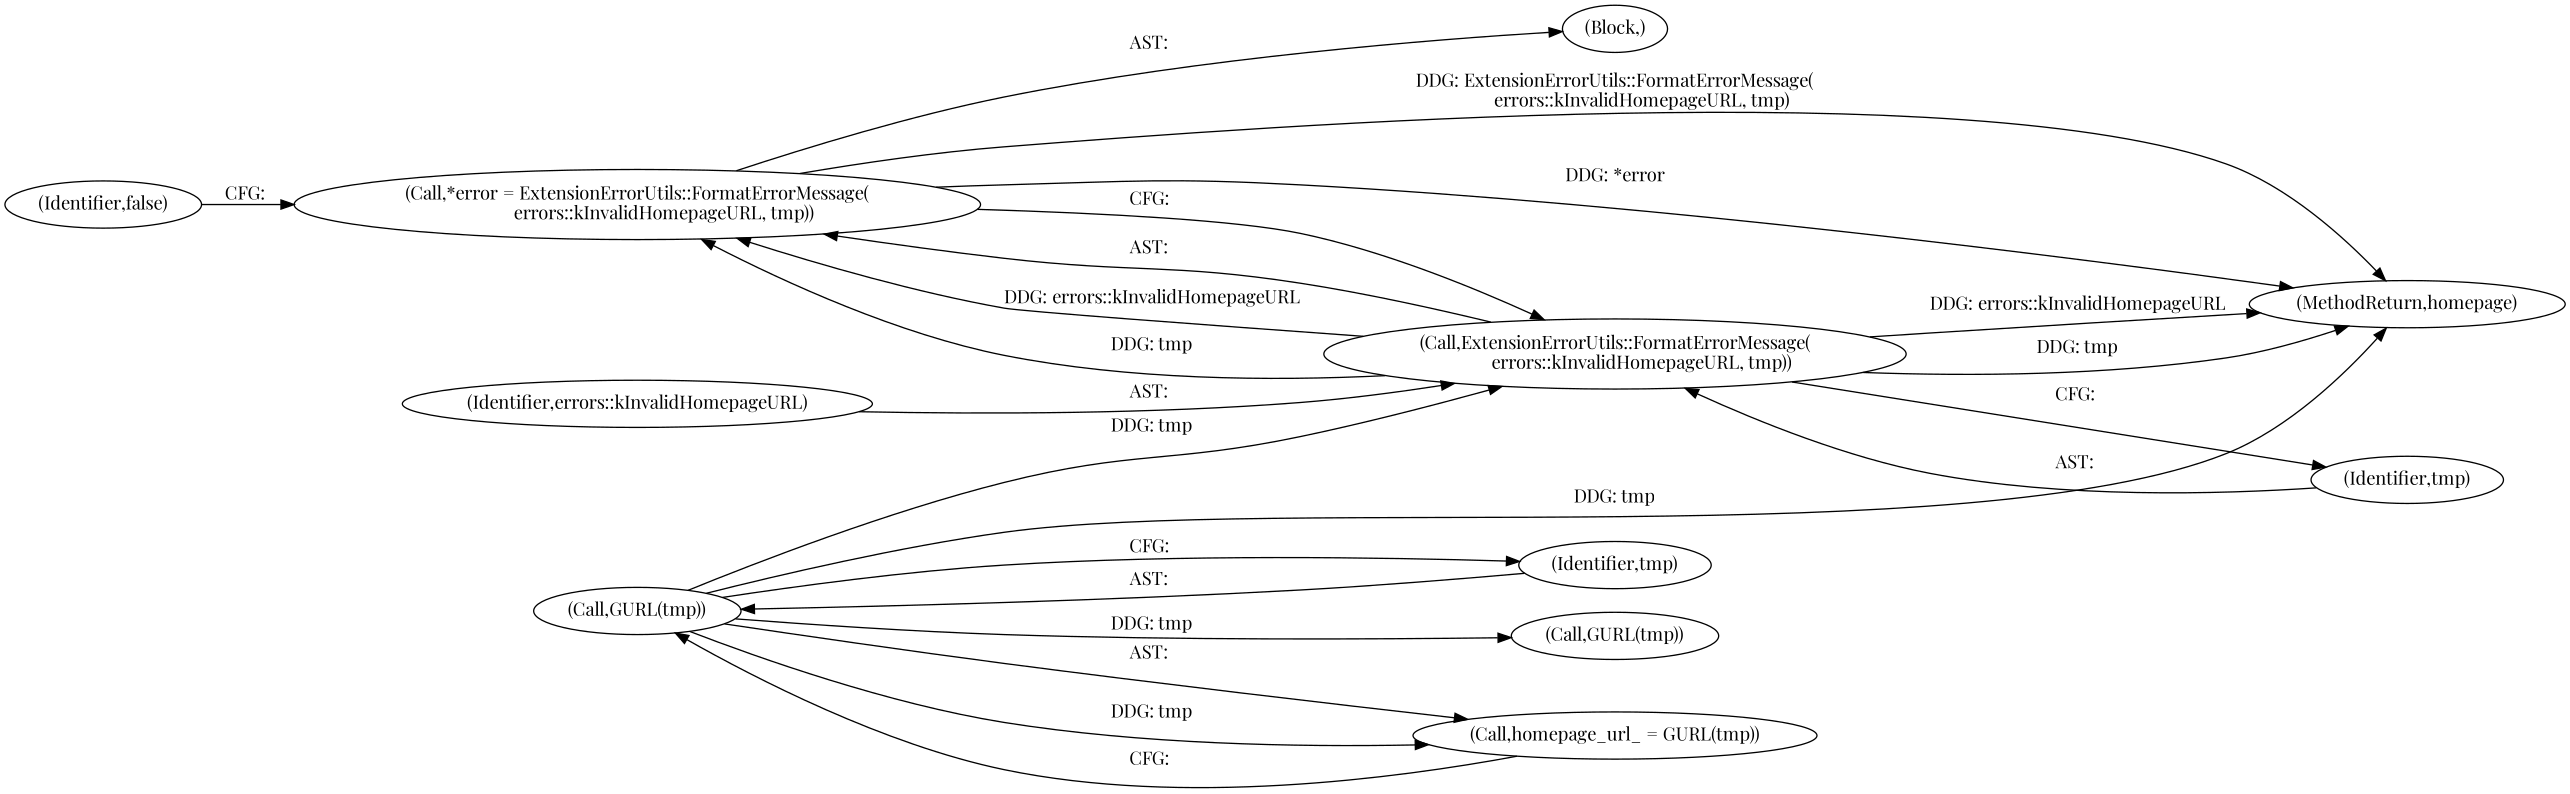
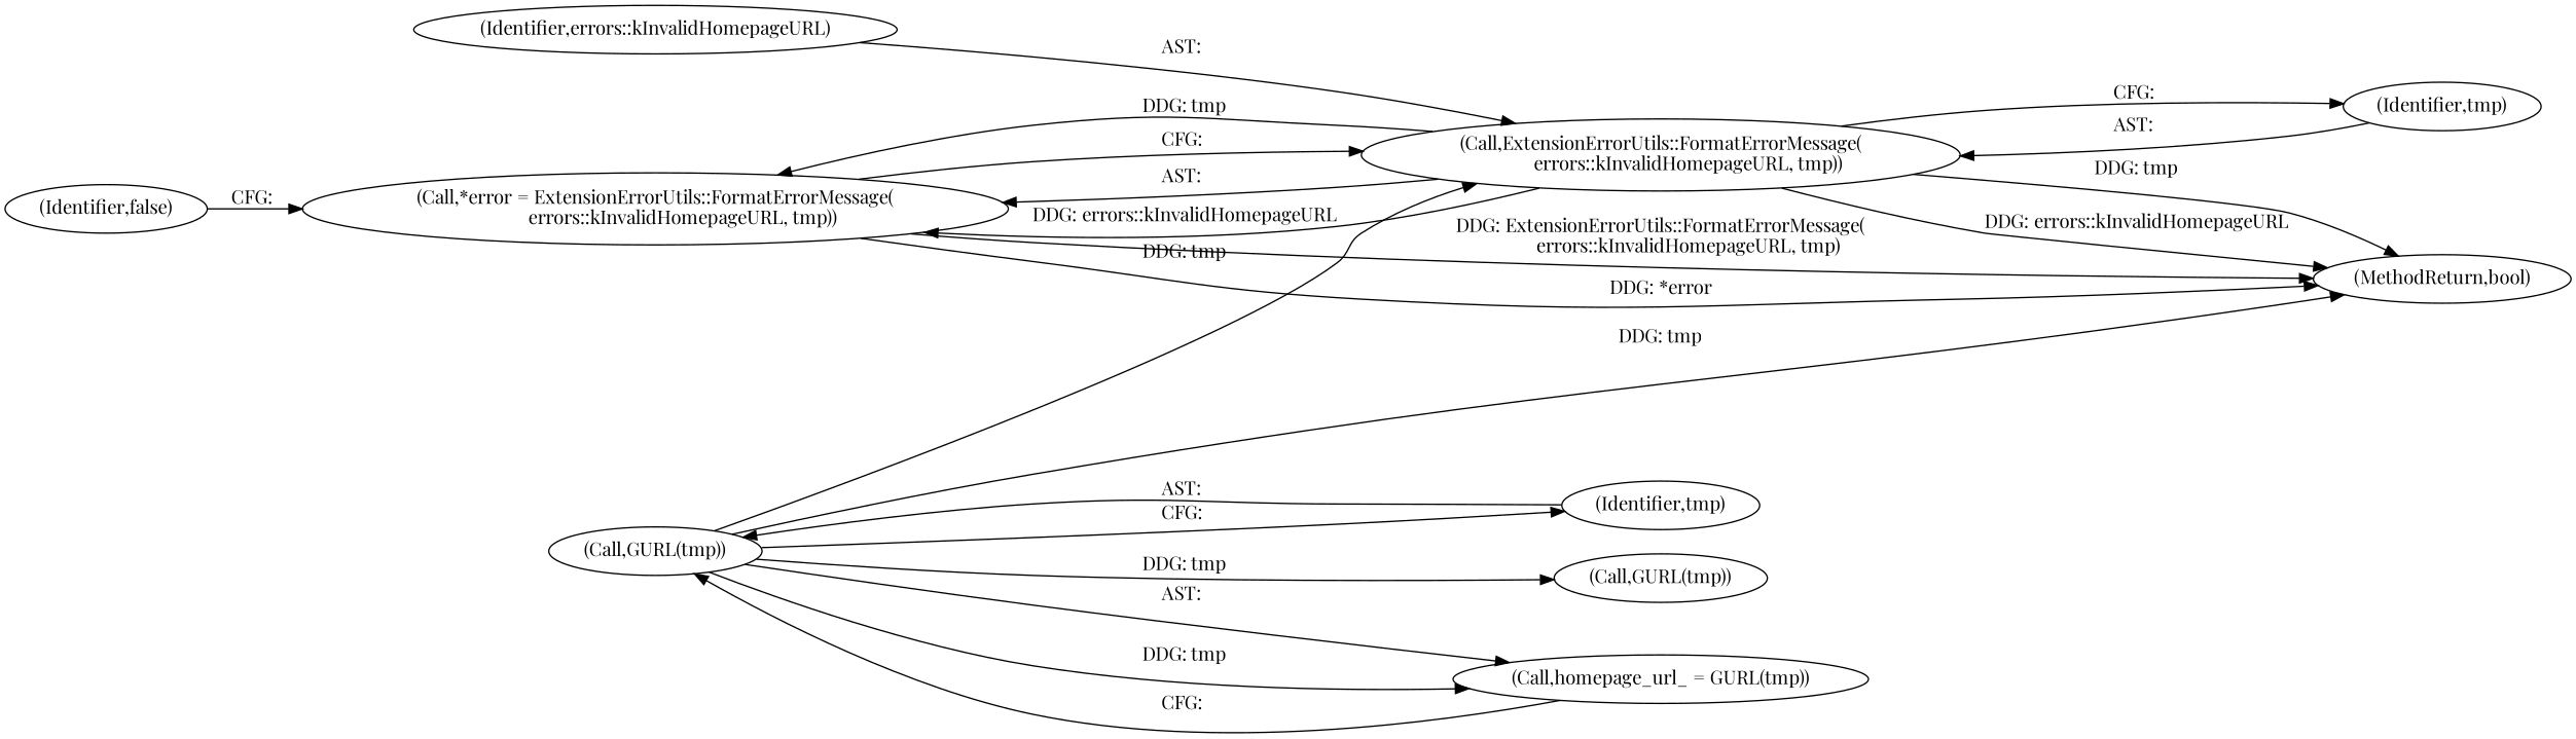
  digraph {
    fontname="Playfair Display"
    rankdir=LR
    node [fontname="Playfair Display"]
    edge [fontname="Playfair Display"]
    n1 [label="(Call,*error = ExtensionErrorUtils::FormatErrorMessage(\n           errors::kInvalidHomepageURL, tmp))"]
    n2 [label="(Call,ExtensionErrorUtils::FormatErrorMessage(\n           errors::kInvalidHomepageURL, tmp))"]
-   n3 [label="(MethodReturn,homepage)"]
-   n4 [label="(Block,)"]
+   n3 [label="(MethodReturn,bool)"]
    n5 [label="(Identifier,tmp)"]
    n6 [label="(Call,GURL(tmp))"]
    n7 [label="(Identifier,tmp)"]
    n8 [label="(Call,GURL(tmp))"]
    n9 [label="(Call,homepage_url_ = GURL(tmp))"]
    n10 [label="(Identifier,errors::kInvalidHomepageURL)"]
    n11 [label="(Identifier,false)"]
    n1 -> n2 [label="CFG: "]
    n1 -> n3 [label="DDG: ExtensionErrorUtils::FormatErrorMessage(\n           errors::kInvalidHomepageURL, tmp)"]
    n1 -> n3 [label="DDG: *error"]
-   n1 -> n4 [label="AST: "]
    n2 -> n1 [label="AST: "]
    n2 -> n1 [label="DDG: errors::kInvalidHomepageURL"]
    n2 -> n1 [label="DDG: tmp"]
    n2 -> n3 [label="DDG: errors::kInvalidHomepageURL"]
    n2 -> n3 [label="DDG: tmp"]
    n2 -> n5 [label="CFG: "]
    n5 -> n2 [label="AST: "]
    n6 -> n2 [label="DDG: tmp"]
    n6 -> n3 [label="DDG: tmp"]
    n6 -> n7 [label="CFG: "]
    n6 -> n8 [label="DDG: tmp"]
    n6 -> n9 [label="AST: "]
    n6 -> n9 [label="DDG: tmp"]
    n7 -> n6 [label="AST: "]
    n9 -> n6 [label="CFG: "]
    n10 -> n2 [label="AST: "]
    n11 -> n1 [label="CFG: "]
  }
